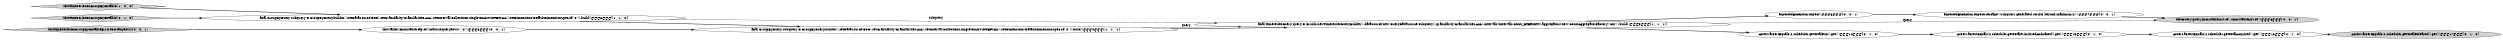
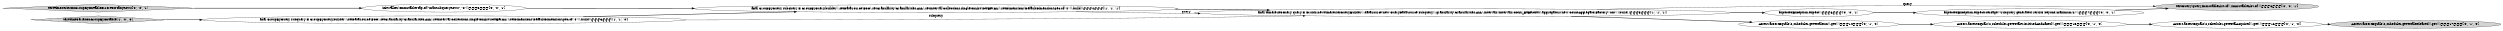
  digraph {
    rankdir=LR
    node [fillcolor=white shape=ellipse style=filled]
    edge [style=bold]
-   n1 [fillcolor=lightgray label="testTimeseriesOnGroupByOnTable['0', '1', '0']" shape=diamond]
    n2 [label="final GroupByQuery subquery = GroupByQuery.builder().setDataSource(FOO).setGranularity(Granularities.ALL).setInterval(Collections.singletonList(INTERVAL)).setDimensions(DefaultDimensionSpec.of(\"s\")).build()@@@3@@@['1', '1', '0']"]
    n3 [label="final TimeseriesQuery query = Druids.newTimeseriesQueryBuilder().dataSource(new QueryDataSource(subquery)).granularity(Granularities.ALL).intervals(Intervals.ONLY_ETERNITY).aggregators(new CountAggregatorFactory(\"cnt\")).build()@@@5@@@['1', '1', '1']"]
    n4 [fillcolor=lightgray label="testQuery(query,ImmutableList.of(),ImmutableList.of())@@@8@@@['0', '0', '1']"]
    n5 [label="expectedException.expect()@@@6@@@['0', '0', '1']"]
    n6 [label="Assert.assertEquals(2,scheduler.getTotalRun().get())@@@14@@@['0', '1', '0']"]
    n7 [label="initWalker(ImmutableMap.of(\"maxSubqueryRows\",\"2\"))@@@3@@@['0', '0', '1']"]
    n8 [label="final GroupByQuery subquery = GroupByQuery.builder().setDataSource(FOO).setGranularity(Granularities.ALL).setInterval(Collections.singletonList(INTERVAL)).setDimensions(DefaultDimensionSpec.of(\"s\")).build()@@@4@@@['1', '1', '1']"]
    n9 [label="expectedException.expectMessage(\"Subquery generated results beyond maximum(2(\")@@@7@@@['0', '0', '1']"]
    n10 [label="Assert.assertEquals(2,scheduler.getTotalAcquired().get())@@@16@@@['0', '1', '0']"]
    n11 [fillcolor=lightgray label="Assert.assertEquals(2,scheduler.getTotalReleased().get())@@@17@@@['0', '1', '0']"]
    n12 [fillcolor=lightgray label="testTimeseriesOnGroupByOnTableErrorTooManyRows['0', '0', '1']" shape=diamond]
    n13 [label="Assert.assertEquals(2,scheduler.getTotalPrioritizedAndLaned().get())@@@15@@@['0', '1', '0']"]
    n14 [fillcolor=lightgray label="testTimeseriesOnGroupByOnTable['1', '0', '0']" shape=diamond]
-   n1 -> n2
    n2 -> n3 [label=subquery style=solid]
    n2 -> n8
    n3 -> n4 [label=query style=solid]
    n3 -> n5
    n3 -> n6
    n5 -> n9
    n6 -> n13
    n7 -> n8
    n8 -> n3
    n8 -> n3 [label=query style=solid]
    n9 -> n4
    n10 -> n11
    n12 -> n7
    n13 -> n10
    n14 -> n2
  }
